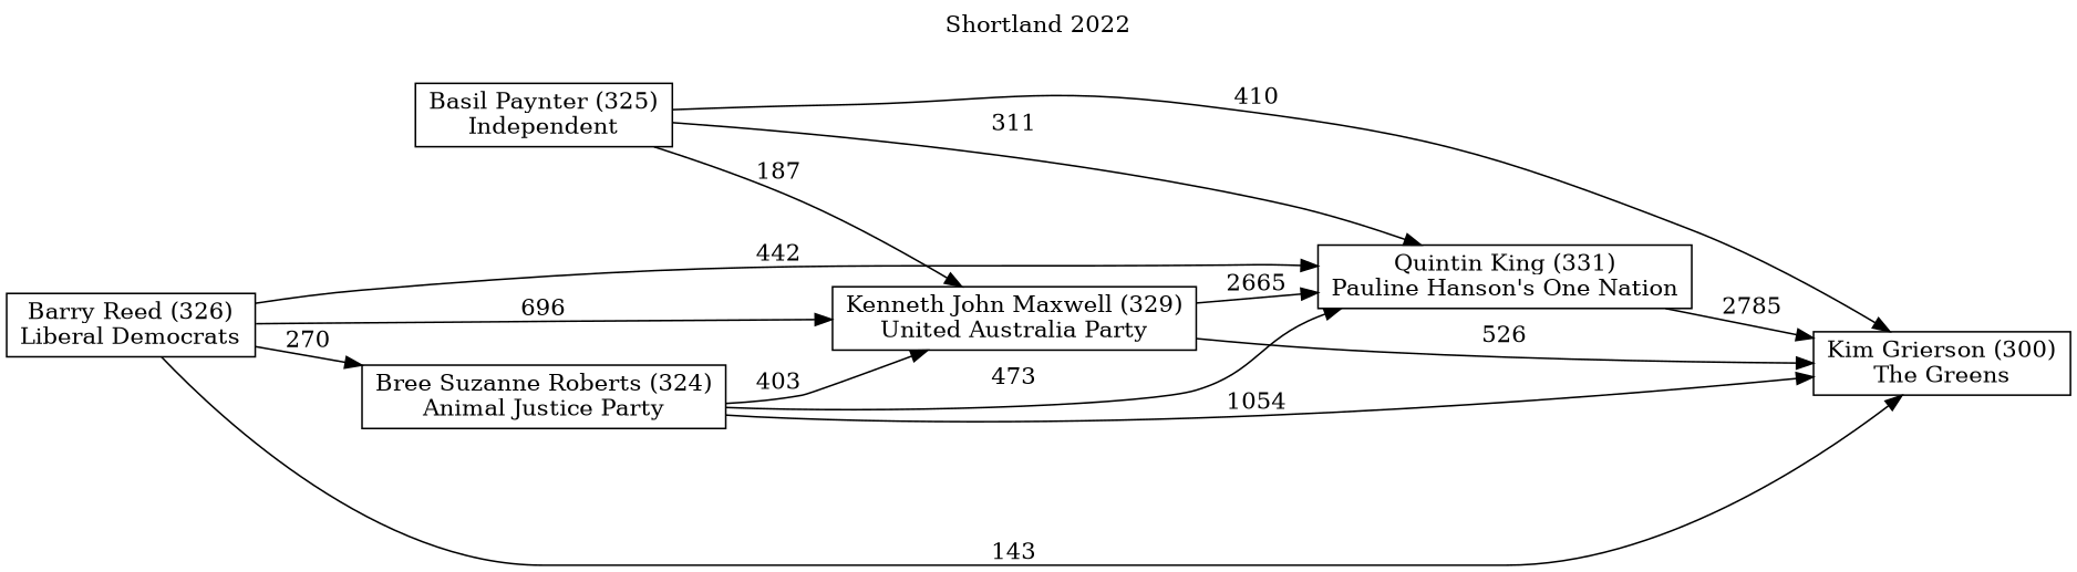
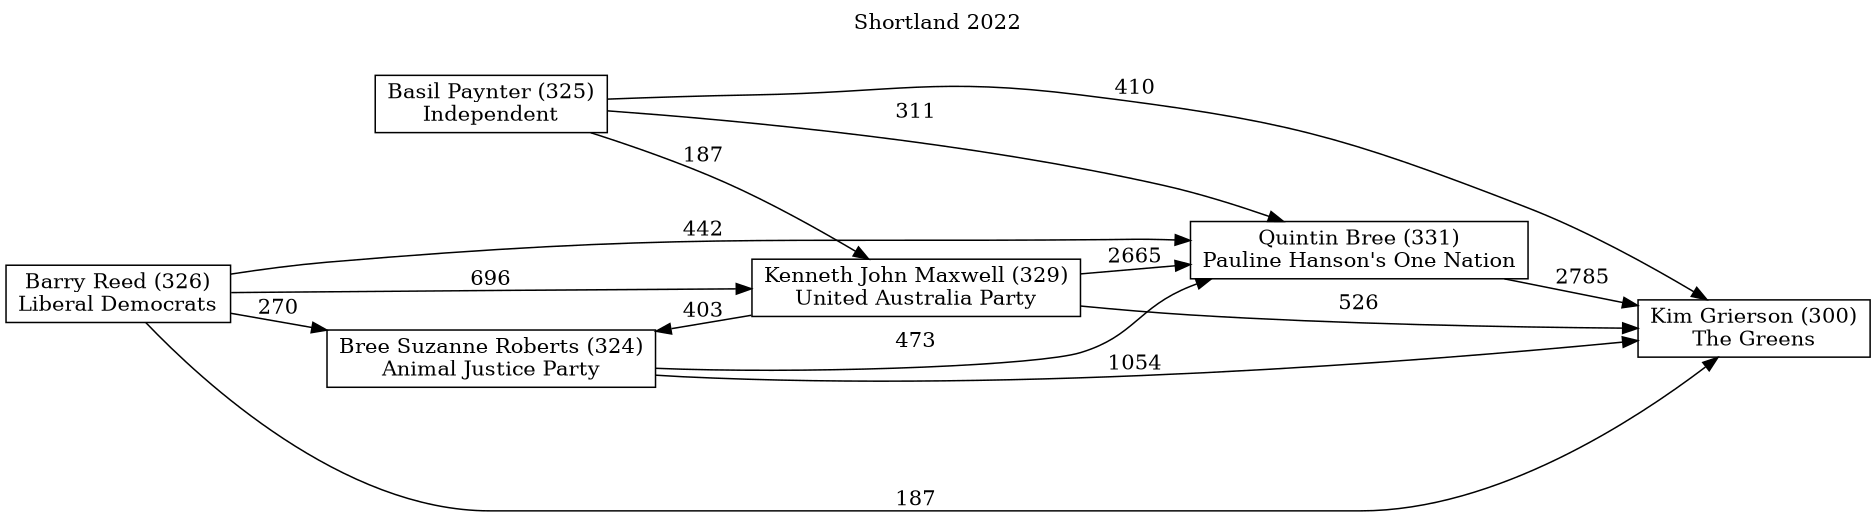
  digraph {
    label="Shortland 2022"
    labelloc=t
    mclimit=10
    rankdir=LR
    node [shape=box]
    n1 [label="Bree Suzanne Roberts (324)\nAnimal Justice Party"]
    n2 [label="Kim Grierson (300)\nThe Greens"]
-   n3 [label="Quintin King (331)\nPauline Hanson's One Nation"]
+   n3 [label="Quintin Bree (331)\nPauline Hanson's One Nation"]
    n4 [label="Kenneth John Maxwell (329)\nUnited Australia Party"]
    n5 [label="Basil Paynter (325)\nIndependent"]
    n6 [label="Barry Reed (326)\nLiberal Democrats"]
    n1 -> n2 [label=1054]
    n1 -> n3 [label=473]
-   n1 -> n4 [label=403]
+   n4 -> n1 [label=403]
    n3 -> n2 [label=2785]
    n4 -> n2 [label=526]
    n4 -> n3 [label=2665]
    n5 -> n2 [label=410]
    n5 -> n3 [label=311]
    n5 -> n4 [label=187]
    n6 -> n1 [label=270]
-   n6 -> n2 [label=143]
+   n6 -> n2 [label=187]
    n6 -> n3 [label=442]
    n6 -> n4 [label=696]
  }
